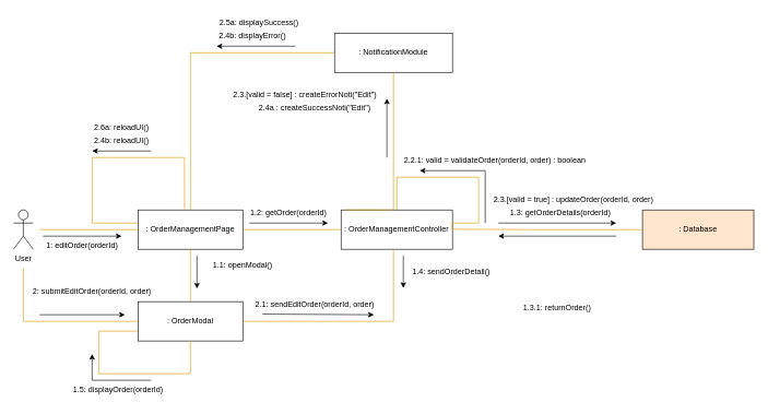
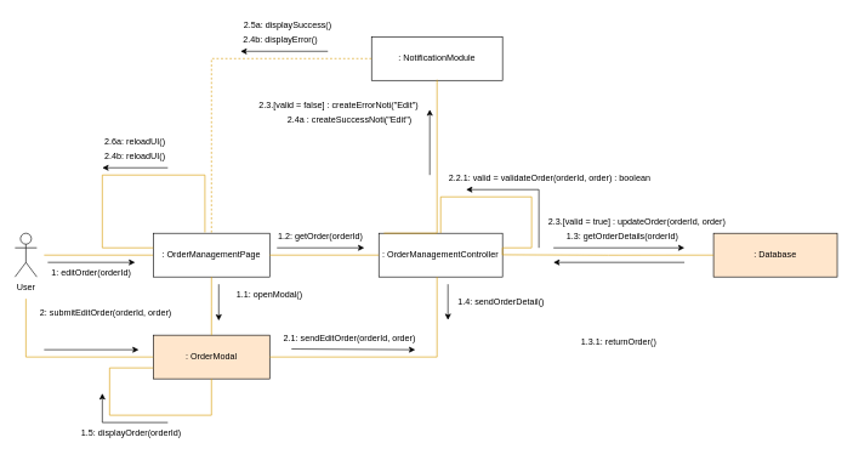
  <mxCell id="0" />
  <mxCell id="1" parent="0" />
  <mxCell id="2" value="" style="endArrow=classic;html=1;fontFamily=Tahoma;fontSize=14;fontColor=#000066;" parent="1" edge="1"><mxGeometry width="50" height="50" relative="1" as="geometry"><mxPoint x="65" y="360" as="sourcePoint" /><mxPoint x="185" y="360.43" as="targetPoint" /><Array as="points"><mxPoint x="185" y="360" /></Array></mxGeometry></mxCell>
  <mxCell id="3" style="edgeStyle=orthogonalEdgeStyle;rounded=0;orthogonalLoop=1;jettySize=auto;html=1;fontFamily=Tahoma;fontSize=14;fontColor=#000066;endArrow=none;endFill=0;fillColor=#ffe6cc;strokeColor=#d79b00;" parent="1" edge="1"><mxGeometry relative="1" as="geometry"><mxPoint x="60" y="350" as="sourcePoint" /><mxPoint x="210" y="350" as="targetPoint" /><Array as="points"><mxPoint x="60" y="350" /></Array></mxGeometry></mxCell>
  <mxCell id="4" value=": OrderManagementPage" style="rounded=0;whiteSpace=wrap;html=1;" parent="1" vertex="1"><mxGeometry x="210" y="320" width="160" height="60" as="geometry" /></mxCell>
  <mxCell id="5" value="User" style="shape=umlActor;verticalLabelPosition=bottom;verticalAlign=top;html=1;outlineConnect=0;" parent="1" vertex="1"><mxGeometry x="20" y="320" width="30" height="60" as="geometry" /></mxCell>
  <mxCell id="6" value=": OrderManagementController" style="rounded=0;whiteSpace=wrap;html=1;" parent="1" vertex="1"><mxGeometry x="520" y="320" width="170" height="60" as="geometry" /></mxCell>
- <mxCell id="7" value=": OrderModal" style="rounded=0;whiteSpace=wrap;html=1;" parent="1" vertex="1"><mxGeometry x="210" y="460" width="160" height="60" as="geometry" /></mxCell>
+ <mxCell id="7" value=": OrderModal" style="rounded=0;whiteSpace=wrap;html=1;fillColor=#ffe6cc;" parent="1" vertex="1"><mxGeometry x="210" y="460" width="160" height="60" as="geometry" /></mxCell>
  <mxCell id="8" value=": Database" style="rounded=0;whiteSpace=wrap;html=1;fillColor=#ffe6cc;" parent="1" vertex="1"><mxGeometry x="980" y="320" width="170" height="60" as="geometry" /></mxCell>
  <mxCell id="9" value=": NotificationModule" style="rounded=0;whiteSpace=wrap;html=1;" parent="1" vertex="1"><mxGeometry x="510" y="50" width="180" height="60" as="geometry" /></mxCell>
  <mxCell id="10" style="edgeStyle=orthogonalEdgeStyle;rounded=0;orthogonalLoop=1;jettySize=auto;html=1;fontFamily=Tahoma;fontSize=14;fontColor=#000066;endArrow=none;endFill=0;fillColor=#ffe6cc;strokeColor=#d79b00;exitX=1;exitY=0.5;exitDx=0;exitDy=0;entryX=0;entryY=0.5;entryDx=0;entryDy=0;" parent="1" source="4" target="6" edge="1"><mxGeometry relative="1" as="geometry"><mxPoint x="370" y="340" as="sourcePoint" /><mxPoint x="500" y="350" as="targetPoint" /><Array as="points" /></mxGeometry></mxCell>
  <mxCell id="11" style="edgeStyle=orthogonalEdgeStyle;rounded=0;orthogonalLoop=1;jettySize=auto;html=1;fontFamily=Tahoma;fontSize=14;fontColor=#000066;endArrow=none;endFill=0;fillColor=#ffe6cc;strokeColor=#d79b00;exitX=0.5;exitY=1;exitDx=0;exitDy=0;entryX=0.5;entryY=0;entryDx=0;entryDy=0;" parent="1" source="4" target="7" edge="1"><mxGeometry relative="1" as="geometry"><mxPoint x="360" y="410" as="sourcePoint" /><mxPoint x="520" y="410" as="targetPoint" /><Array as="points"><mxPoint x="290" y="420" /><mxPoint x="290" y="420" /></Array></mxGeometry></mxCell>
  <mxCell id="12" value="1.1: openModal()" style="text;html=1;align=center;verticalAlign=middle;whiteSpace=wrap;rounded=0;" parent="1" vertex="1"><mxGeometry x="300" y="390" width="140" height="30" as="geometry" /></mxCell>
  <mxCell id="13" value="" style="endArrow=classic;html=1;fontFamily=Tahoma;fontSize=14;fontColor=#000066;" parent="1" edge="1"><mxGeometry width="50" height="50" relative="1" as="geometry"><mxPoint x="300" y="390" as="sourcePoint" /><mxPoint x="300" y="440" as="targetPoint" /><Array as="points" /></mxGeometry></mxCell>
  <mxCell id="14" style="edgeStyle=orthogonalEdgeStyle;rounded=0;orthogonalLoop=1;jettySize=auto;html=1;fontFamily=Tahoma;fontSize=14;fontColor=#000066;endArrow=none;endFill=0;fillColor=#ffe6cc;strokeColor=#d79b00;entryX=0;entryY=0.5;entryDx=0;entryDy=0;" parent="1" target="7" edge="1"><mxGeometry relative="1" as="geometry"><mxPoint x="35" y="410" as="sourcePoint" /><mxPoint x="200" y="430" as="targetPoint" /><Array as="points"><mxPoint x="35" y="490" /></Array></mxGeometry></mxCell>
  <mxCell id="15" value="" style="endArrow=classic;html=1;rounded=0;" parent="1" edge="1"><mxGeometry width="50" height="50" relative="1" as="geometry"><mxPoint x="60" y="480" as="sourcePoint" /><mxPoint x="190" y="480" as="targetPoint" /></mxGeometry></mxCell>
  <mxCell id="16" style="edgeStyle=orthogonalEdgeStyle;rounded=0;orthogonalLoop=1;jettySize=auto;html=1;fontFamily=Tahoma;fontSize=14;fontColor=#000066;endArrow=none;endFill=0;fillColor=#ffe6cc;strokeColor=#d79b00;exitX=1;exitY=0.5;exitDx=0;exitDy=0;" parent="1" source="7" edge="1"><mxGeometry relative="1" as="geometry"><mxPoint x="440" y="500" as="sourcePoint" /><mxPoint x="600" y="380" as="targetPoint" /><Array as="points"><mxPoint x="600" y="490" /></Array></mxGeometry></mxCell>
  <mxCell id="17" value="" style="endArrow=classic;html=1;rounded=0;" parent="1" edge="1"><mxGeometry width="50" height="50" relative="1" as="geometry"><mxPoint x="400" y="479" as="sourcePoint" /><mxPoint x="570" y="480" as="targetPoint" /></mxGeometry></mxCell>
  <mxCell id="18" style="edgeStyle=orthogonalEdgeStyle;rounded=0;orthogonalLoop=1;jettySize=auto;html=1;fontFamily=Tahoma;fontSize=14;fontColor=#000066;endArrow=none;endFill=0;fillColor=#ffe6cc;strokeColor=#d79b00;exitX=1;exitY=0.5;exitDx=0;exitDy=0;entryX=0.5;entryY=0;entryDx=0;entryDy=0;" parent="1" source="6" target="6" edge="1"><mxGeometry relative="1" as="geometry"><mxPoint x="710" y="330" as="sourcePoint" /><mxPoint x="600" y="270" as="targetPoint" /><Array as="points"><mxPoint x="690" y="340" /><mxPoint x="730" y="340" /><mxPoint x="730" y="270" /><mxPoint x="605" y="270" /></Array></mxGeometry></mxCell>
  <mxCell id="19" value="" style="endArrow=classic;html=1;rounded=0;" parent="1" edge="1"><mxGeometry width="50" height="50" relative="1" as="geometry"><mxPoint x="740" y="340" as="sourcePoint" /><mxPoint x="640" y="260" as="targetPoint" /><Array as="points"><mxPoint x="740" y="260" /></Array></mxGeometry></mxCell>
  <mxCell id="20" value="" style="endArrow=classic;html=1;rounded=0;" parent="1" edge="1"><mxGeometry width="50" height="50" relative="1" as="geometry"><mxPoint x="760" y="340" as="sourcePoint" /><mxPoint x="940" y="340" as="targetPoint" /></mxGeometry></mxCell>
  <mxCell id="21" style="edgeStyle=orthogonalEdgeStyle;rounded=0;orthogonalLoop=1;jettySize=auto;html=1;fontFamily=Tahoma;fontSize=14;fontColor=#000066;endArrow=none;endFill=0;fillColor=#ffe6cc;strokeColor=#d79b00;exitX=1;exitY=0.5;exitDx=0;exitDy=0;entryX=0;entryY=0.5;entryDx=0;entryDy=0;" parent="1" target="8" edge="1"><mxGeometry relative="1" as="geometry"><mxPoint x="690" y="349.55" as="sourcePoint" /><mxPoint x="800" y="350" as="targetPoint" /><Array as="points" /></mxGeometry></mxCell>
  <mxCell id="22" value="1.3: getOrderDetails(orderId)" style="text;html=1;align=center;verticalAlign=middle;whiteSpace=wrap;rounded=0;rotation=0;" parent="1" vertex="1"><mxGeometry x="750" y="310" width="210" height="30" as="geometry" /></mxCell>
  <mxCell id="23" value="2.3.[valid = false] : createErrorNoti(&quot;Edit&quot;)" style="text;html=1;align=center;verticalAlign=middle;whiteSpace=wrap;rounded=0;" parent="1" vertex="1"><mxGeometry x="345" y="130" width="240" height="30" as="geometry" /></mxCell>
  <mxCell id="24" style="edgeStyle=orthogonalEdgeStyle;rounded=0;orthogonalLoop=1;jettySize=auto;html=1;fontFamily=Tahoma;fontSize=14;fontColor=#000066;endArrow=none;endFill=0;fillColor=#ffe6cc;strokeColor=#d79b00;entryX=0.041;entryY=-0.002;entryDx=0;entryDy=0;entryPerimeter=0;" parent="1" target="6" edge="1"><mxGeometry relative="1" as="geometry"><mxPoint x="600" y="109" as="sourcePoint" /><mxPoint x="640" y="270" as="targetPoint" /><Array as="points"><mxPoint x="600" y="109" /><mxPoint x="600" y="320" /></Array></mxGeometry></mxCell>
  <mxCell id="25" value="" style="endArrow=classic;html=1;rounded=0;" parent="1" edge="1"><mxGeometry width="50" height="50" relative="1" as="geometry"><mxPoint x="590" y="240" as="sourcePoint" /><mxPoint x="590" y="150" as="targetPoint" /></mxGeometry></mxCell>
  <mxCell id="26" value="2.4a : createSuccessNoti(&quot;Edit&quot;)" style="text;html=1;align=center;verticalAlign=middle;whiteSpace=wrap;rounded=0;" parent="1" vertex="1"><mxGeometry x="375" y="150" width="210" height="30" as="geometry" /></mxCell>
- <mxCell id="27" style="edgeStyle=orthogonalEdgeStyle;rounded=0;orthogonalLoop=1;jettySize=auto;html=1;fontFamily=Tahoma;fontSize=14;fontColor=#000066;endArrow=none;endFill=0;fillColor=#ffe6cc;strokeColor=#d79b00;entryX=0.5;entryY=0;entryDx=0;entryDy=0;exitX=0;exitY=0.5;exitDx=0;exitDy=0;" parent="1" source="9" target="4" edge="1"><mxGeometry relative="1" as="geometry"><mxPoint x="240" y="80" as="sourcePoint" /><mxPoint x="167" y="291" as="targetPoint" /><Array as="points"><mxPoint x="290" y="80" /></Array></mxGeometry></mxCell>
+ <mxCell id="27" style="edgeStyle=orthogonalEdgeStyle;rounded=0;orthogonalLoop=1;jettySize=auto;html=1;fontFamily=Tahoma;fontSize=14;fontColor=#000066;endArrow=none;endFill=0;fillColor=#ffe6cc;strokeColor=#d79b00;entryX=0.5;entryY=0;entryDx=0;entryDy=0;exitX=0;exitY=0.5;exitDx=0;exitDy=0;dashed=1;" parent="1" source="9" target="4" edge="1"><mxGeometry relative="1" as="geometry"><mxPoint x="240" y="80" as="sourcePoint" /><mxPoint x="167" y="291" as="targetPoint" /><Array as="points"><mxPoint x="290" y="80" /></Array></mxGeometry></mxCell>
  <mxCell id="28" value="" style="endArrow=classic;html=1;fontFamily=Tahoma;fontSize=14;fontColor=#000066;" parent="1" edge="1"><mxGeometry width="50" height="50" relative="1" as="geometry"><mxPoint x="450" y="70" as="sourcePoint" /><mxPoint x="330" y="70" as="targetPoint" /><Array as="points" /></mxGeometry></mxCell>
  <mxCell id="29" value="2.5a: displaySuccess()" style="text;html=1;align=center;verticalAlign=middle;whiteSpace=wrap;rounded=0;" parent="1" vertex="1"><mxGeometry x="290" y="20" width="210" height="30" as="geometry" /></mxCell>
  <mxCell id="30" value="2.4b: displayError()" style="text;html=1;align=center;verticalAlign=middle;whiteSpace=wrap;rounded=0;" parent="1" vertex="1"><mxGeometry x="280" y="40" width="210" height="30" as="geometry" /></mxCell>
  <mxCell id="31" value="1: editOrder(orderId)" style="text;html=1;align=center;verticalAlign=middle;whiteSpace=wrap;rounded=0;" parent="1" vertex="1"><mxGeometry x="50" y="360" width="150" height="30" as="geometry" /></mxCell>
  <mxCell id="32" value="1.2: getOrder(orderId)" style="text;html=1;align=center;verticalAlign=middle;whiteSpace=wrap;rounded=0;" parent="1" vertex="1"><mxGeometry x="370" y="310" width="140" height="30" as="geometry" /></mxCell>
  <mxCell id="33" value="" style="endArrow=classic;html=1;fontFamily=Tahoma;fontSize=14;fontColor=#000066;" parent="1" edge="1"><mxGeometry width="50" height="50" relative="1" as="geometry"><mxPoint x="380" y="340" as="sourcePoint" /><mxPoint x="500" y="340.43" as="targetPoint" /><Array as="points"><mxPoint x="500" y="340" /></Array></mxGeometry></mxCell>
  <mxCell id="34" value="" style="endArrow=classic;html=1;rounded=0;" parent="1" edge="1"><mxGeometry width="50" height="50" relative="1" as="geometry"><mxPoint x="940" y="360" as="sourcePoint" /><mxPoint x="760" y="360" as="targetPoint" /></mxGeometry></mxCell>
  <mxCell id="35" value="1.3.1: returnOrder()" style="text;html=1;align=center;verticalAlign=middle;whiteSpace=wrap;rounded=0;" parent="1" vertex="1"><mxGeometry x="780" y="455" width="140" height="30" as="geometry" /></mxCell>
  <mxCell id="36" value="1.4: sendOrderDetail()&amp;nbsp;" style="text;html=1;align=center;verticalAlign=middle;whiteSpace=wrap;rounded=0;" parent="1" vertex="1"><mxGeometry x="620" y="400" width="140" height="30" as="geometry" /></mxCell>
  <mxCell id="37" value="" style="endArrow=classic;html=1;fontFamily=Tahoma;fontSize=14;fontColor=#000066;" parent="1" edge="1"><mxGeometry width="50" height="50" relative="1" as="geometry"><mxPoint x="615" y="390" as="sourcePoint" /><mxPoint x="615" y="439.09" as="targetPoint" /><Array as="points"><mxPoint x="615" y="439.09" /></Array></mxGeometry></mxCell>
- <mxCell id="38" value="2: submitEditOrder(orderId, order)" style="text;html=1;align=center;verticalAlign=middle;whiteSpace=wrap;rounded=0;" parent="1" vertex="1"><mxGeometry x="40" y="430" width="200" height="30" as="geometry" /></mxCell>
+ <mxCell id="38" value="2: submitEditOrder(orderId, order)" style="text;html=1;align=center;verticalAlign=middle;whiteSpace=wrap;rounded=0;" parent="1" vertex="1"><mxGeometry x="45" y="415" width="200" height="30" as="geometry" /></mxCell>
  <mxCell id="39" value="2.2.1: valid = validateOrder(orderId, order) : boolean" style="text;html=1;align=center;verticalAlign=middle;whiteSpace=wrap;rounded=0;" parent="1" vertex="1"><mxGeometry x="610" y="230" width="290" height="30" as="geometry" /></mxCell>
  <mxCell id="40" value="2.3.[valid = true] : updateOrder(orderId, order)" style="text;html=1;align=center;verticalAlign=middle;whiteSpace=wrap;rounded=0;rotation=0;" parent="1" vertex="1"><mxGeometry x="750" y="290" width="250" height="30" as="geometry" /></mxCell>
  <mxCell id="41" style="edgeStyle=orthogonalEdgeStyle;rounded=0;orthogonalLoop=1;jettySize=auto;html=1;fontFamily=Tahoma;fontSize=14;fontColor=#000066;endArrow=none;endFill=0;fillColor=#ffe6cc;strokeColor=#d79b00;exitX=0.5;exitY=1;exitDx=0;exitDy=0;entryX=0;entryY=0.75;entryDx=0;entryDy=0;" edge="1" parent="1" source="7" target="7"><mxGeometry relative="1" as="geometry"><mxPoint x="210" y="600" as="sourcePoint" /><mxPoint x="210" y="680" as="targetPoint" /><Array as="points"><mxPoint x="290" y="570" /><mxPoint x="150" y="570" /><mxPoint x="150" y="505" /></Array></mxGeometry></mxCell>
  <mxCell id="42" value="" style="endArrow=classic;html=1;rounded=0;" edge="1" parent="1"><mxGeometry width="50" height="50" relative="1" as="geometry"><mxPoint x="230" y="580" as="sourcePoint" /><mxPoint x="140" y="540" as="targetPoint" /><Array as="points"><mxPoint x="140" y="580" /></Array></mxGeometry></mxCell>
  <mxCell id="43" value="1.5: displayOrder(orderId)" style="text;html=1;align=center;verticalAlign=middle;whiteSpace=wrap;rounded=0;" vertex="1" parent="1"><mxGeometry x="110" y="580" width="140" height="30" as="geometry" /></mxCell>
  <mxCell id="44" value="2.1: sendEditOrder(orderId, order)" style="text;html=1;align=center;verticalAlign=middle;whiteSpace=wrap;rounded=0;" vertex="1" parent="1"><mxGeometry x="380" y="450" width="200" height="30" as="geometry" /></mxCell>
  <mxCell id="45" style="edgeStyle=orthogonalEdgeStyle;rounded=0;orthogonalLoop=1;jettySize=auto;html=1;fontFamily=Tahoma;fontSize=14;fontColor=#000066;endArrow=none;endFill=0;fillColor=#ffe6cc;strokeColor=#d79b00;exitX=0.444;exitY=-0.019;exitDx=0;exitDy=0;exitPerimeter=0;" edge="1" parent="1" source="4"><mxGeometry relative="1" as="geometry"><mxPoint x="200" y="280" as="sourcePoint" /><mxPoint x="210" y="340" as="targetPoint" /><Array as="points"><mxPoint x="281" y="240" /><mxPoint x="140" y="240" /><mxPoint x="140" y="340" /><mxPoint x="210" y="340" /></Array></mxGeometry></mxCell>
  <mxCell id="46" value="2.6a: reloadUI()" style="text;html=1;align=center;verticalAlign=middle;whiteSpace=wrap;rounded=0;" vertex="1" parent="1"><mxGeometry x="85" y="180" width="200" height="30" as="geometry" /></mxCell>
  <mxCell id="47" value="2.4b: reloadUI()" style="text;html=1;align=center;verticalAlign=middle;whiteSpace=wrap;rounded=0;" vertex="1" parent="1"><mxGeometry x="80" y="200" width="210" height="30" as="geometry" /></mxCell>
  <mxCell id="48" value="" style="endArrow=classic;html=1;fontFamily=Tahoma;fontSize=14;fontColor=#000066;" edge="1" parent="1"><mxGeometry width="50" height="50" relative="1" as="geometry"><mxPoint x="230" y="230" as="sourcePoint" /><mxPoint x="140" y="230" as="targetPoint" /><Array as="points" /></mxGeometry></mxCell>
